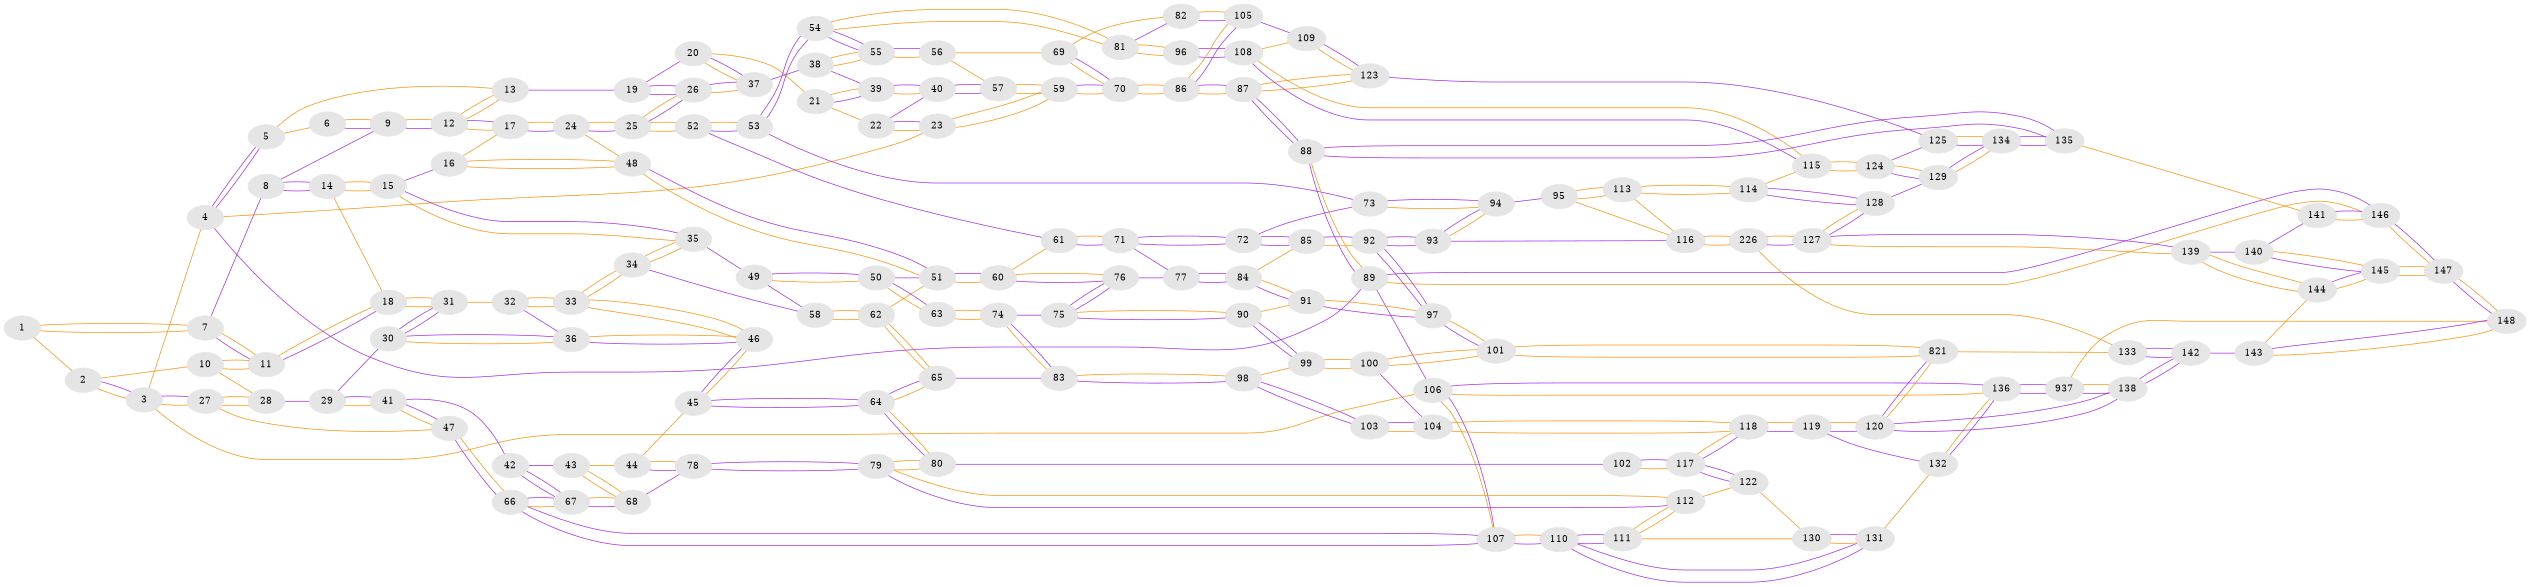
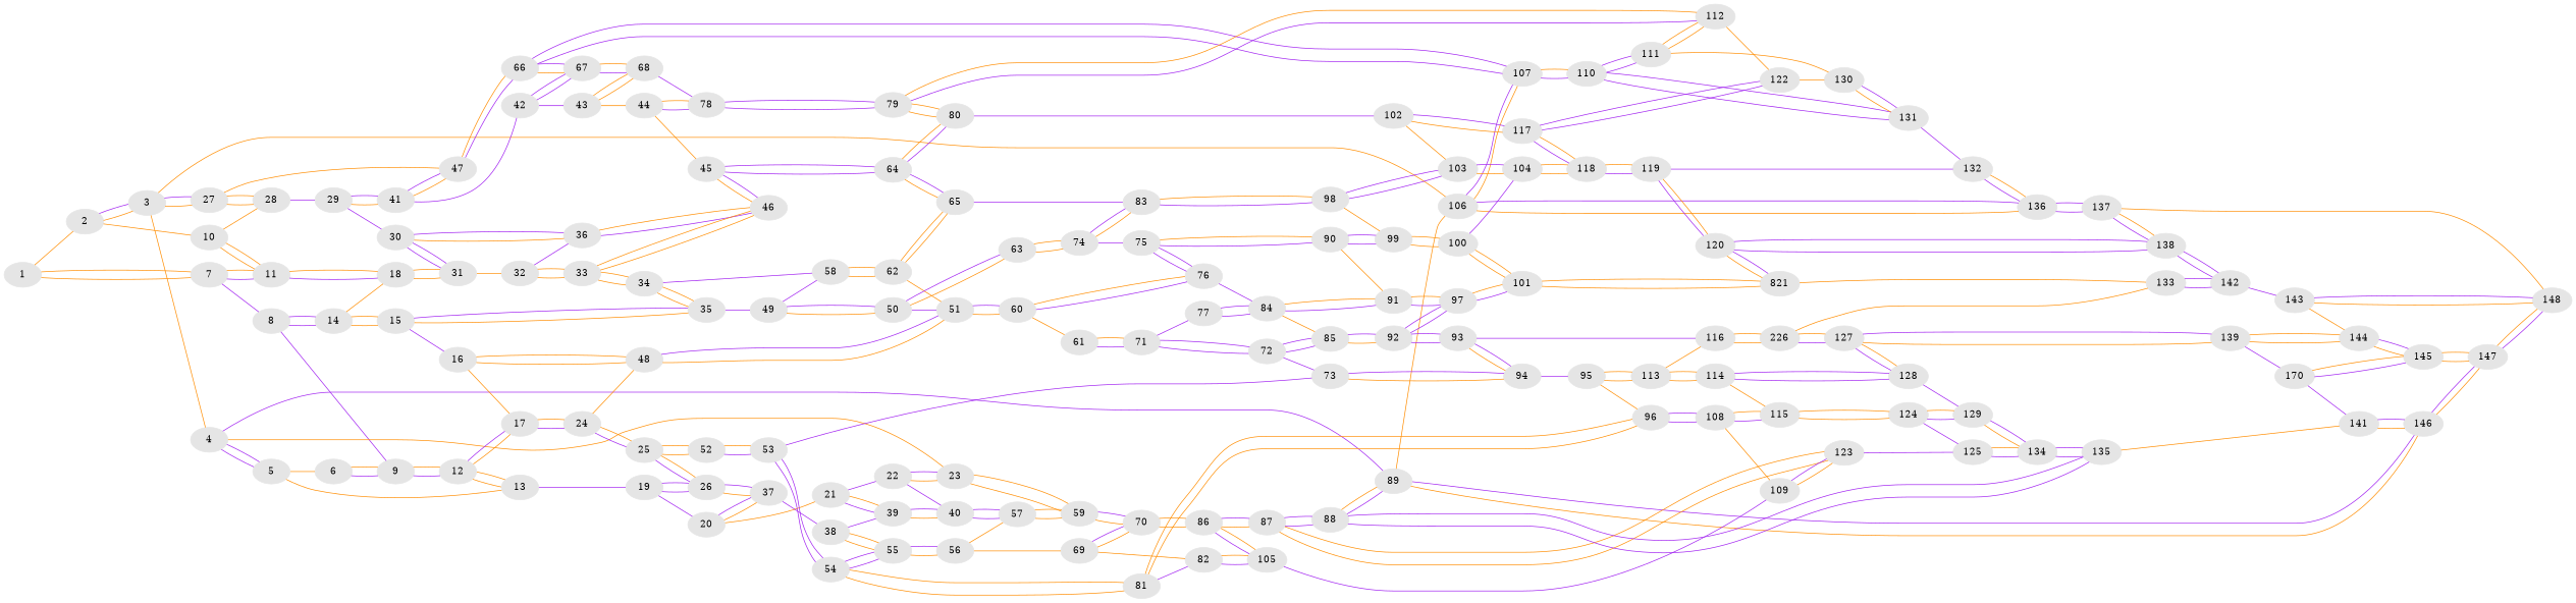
  graph {
    rankdir=LR
    node [color=gray90 style=filled]
    edge [color=darkorange]
    1
    2
    7
    3
    10
    8
    11
    4
    27
    106
    28
    5
    23
    89
    47
    107
    136
    6
    13
    59
    146
    9
    19
    12
    14
    18
    15
    17
    29
    31
    24
    20
    26
    16
    35
    48
    49
    51
    25
    32
    21
    37
    22
    39
    38
    40
    57
    70
    52
    53
    61
    66
    30
    41
    36
    42
    46
    33
    34
    58
    62
    50
    55
    56
    43
    67
    44
    68
    45
    78
    64
    79
    65
    80
    60
    63
    74
    76
    54
    73
    71
    81
    94
    82
    96
    69
    86
    77
    72
    83
    75
    102
    98
    110
    105
    87
    85
    84
    92
    95
    90
    91
    99
    112
    122
    103
    117
    108
    109
    97
    93
    88
    123
    135
    125
    141
    147
    100
    101
    116
    n121 [label=226]
    113
    114
    115
    n125 [label=821]
    104
    118
    133
    119
-   137 [label=937]
+   137
    111
    131
    124
    130
    132
    128
    129
    127
    120
    138
    142
    134
    139
-   140
+   140 [label=170]
    144
    143
    148
    145
    1 -- 2
    1 -- 7
    1 -- 7
    2 -- 3
    2 -- 3 [color=purple]
    2 -- 10
    7 -- 8 [color=purple]
    7 -- 11 [color=purple]
    7 -- 11
    3 -- 4
    3 -- 27
    3 -- 27 [color=purple]
    3 -- 106
    10 -- 11
    10 -- 11
    10 -- 28
    8 -- 9 [color=purple]
    8 -- 14 [color=purple]
    8 -- 14 [color=purple]
    11 -- 18 [color=purple]
    11 -- 18
    4 -- 5 [color=purple]
    4 -- 5 [color=purple]
    4 -- 23
    4 -- 89 [color=purple]
    27 -- 28
    27 -- 28
    27 -- 47
    106 -- 107
    106 -- 107 [color=purple]
    106 -- 136
    106 -- 136 [color=purple]
    28 -- 29 [color=purple]
    5 -- 6
    5 -- 13
    23 -- 59
    23 -- 59
-   89 -- 106 [color=purple]
+   89 -- 106
    89 -- 146
    89 -- 146 [color=purple]
    47 -- 66 [color=purple]
    47 -- 66
    107 -- 110 [color=purple]
    107 -- 110
    136 -- 137 [color=purple]
    136 -- 137 [color=purple]
    6 -- 9 [color=purple]
    6 -- 9
    13 -- 19 [color=purple]
    59 -- 70
    59 -- 70 [color=purple]
    146 -- 147
    146 -- 147 [color=purple]
    9 -- 12 [color=purple]
    9 -- 12
    19 -- 20 [color=purple]
    19 -- 26 [color=purple]
    19 -- 26 [color=purple]
    12 -- 13
    12 -- 13
    12 -- 17
    12 -- 17 [color=purple]
    14 -- 18
    14 -- 15
    14 -- 15
    18 -- 31
    18 -- 31
    15 -- 16 [color=purple]
    15 -- 35
    15 -- 35 [color=purple]
    17 -- 24 [color=purple]
    17 -- 24
    29 -- 30 [color=purple]
    29 -- 41
    29 -- 41 [color=purple]
    31 -- 32
    24 -- 48
    24 -- 25 [color=purple]
    24 -- 25
    20 -- 21
    20 -- 37
    20 -- 37 [color=purple]
    26 -- 37
    26 -- 37 [color=purple]
    16 -- 17
    16 -- 48
    16 -- 48
    35 -- 49 [color=purple]
    48 -- 51
    48 -- 51 [color=purple]
    49 -- 58 [color=purple]
    49 -- 50
    49 -- 50 [color=purple]
    51 -- 60
    51 -- 60 [color=purple]
    25 -- 26 [color=purple]
    25 -- 26
    25 -- 52
    25 -- 52
    32 -- 36 [color=purple]
    32 -- 33
    32 -- 33
-   21 -- 22
+   21 -- 22 [color=purple]
    21 -- 39 [color=purple]
    21 -- 39
    37 -- 38 [color=purple]
    22 -- 23
    22 -- 23 [color=purple]
    22 -- 40 [color=purple]
    39 -- 40
    39 -- 40 [color=purple]
    38 -- 39 [color=purple]
    38 -- 55
    38 -- 55
    40 -- 57 [color=purple]
    40 -- 57 [color=purple]
    57 -- 59
    57 -- 59
    70 -- 86
    70 -- 86
    52 -- 53 [color=purple]
    52 -- 53
-   52 -- 61 [color=purple]
    53 -- 54 [color=purple]
    53 -- 54 [color=purple]
    53 -- 73 [color=purple]
    61 -- 71 [color=purple]
    61 -- 71
    66 -- 107 [color=purple]
    66 -- 107 [color=purple]
    66 -- 67
    66 -- 67 [color=purple]
    30 -- 31 [color=purple]
    30 -- 31 [color=purple]
    30 -- 36
    30 -- 36 [color=purple]
    41 -- 47
    41 -- 47 [color=purple]
    41 -- 42 [color=purple]
    36 -- 46 [color=purple]
    36 -- 46
    42 -- 43 [color=purple]
    42 -- 67 [color=purple]
    42 -- 67 [color=purple]
    33 -- 46
    33 -- 46
    33 -- 34
    33 -- 34
    34 -- 35
    34 -- 35
    34 -- 58 [color=purple]
    58 -- 62
    58 -- 62
    62 -- 51
    62 -- 65
    62 -- 65
    50 -- 51 [color=purple]
    50 -- 63
    50 -- 63 [color=purple]
    55 -- 56
    55 -- 56 [color=purple]
    56 -- 57
    56 -- 69
    43 -- 44
    43 -- 68
    43 -- 68
    67 -- 68 [color=purple]
    67 -- 68
    44 -- 45
    44 -- 78 [color=purple]
    44 -- 78
    68 -- 78 [color=purple]
    45 -- 46
    45 -- 46 [color=purple]
    45 -- 64 [color=purple]
    45 -- 64 [color=purple]
    78 -- 79 [color=purple]
    78 -- 79 [color=purple]
    64 -- 65
    64 -- 65 [color=purple]
    64 -- 80 [color=purple]
    64 -- 80
    79 -- 80
    79 -- 80
    79 -- 112 [color=purple]
    79 -- 112
    65 -- 83 [color=purple]
    80 -- 102 [color=purple]
    60 -- 61
    60 -- 76 [color=purple]
    60 -- 76
    63 -- 74
    63 -- 74
    74 -- 83
    74 -- 83 [color=purple]
    74 -- 75 [color=purple]
-   76 -- 77 [color=purple]
+   76 -- 84 [color=purple]
    54 -- 55 [color=purple]
    54 -- 55 [color=purple]
    54 -- 81
    54 -- 81
    73 -- 94
    73 -- 94 [color=purple]
    71 -- 77 [color=purple]
    71 -- 72 [color=purple]
    71 -- 72 [color=purple]
    81 -- 82 [color=purple]
    81 -- 96
    81 -- 96
    94 -- 95 [color=purple]
    82 -- 105 [color=purple]
    82 -- 105
    96 -- 108 [color=purple]
    96 -- 108 [color=purple]
    69 -- 70
    69 -- 70 [color=purple]
    69 -- 82
    86 -- 105 [color=purple]
    86 -- 105
    86 -- 87
    86 -- 87 [color=purple]
    77 -- 84 [color=purple]
    77 -- 84 [color=purple]
    72 -- 73 [color=purple]
    72 -- 85 [color=purple]
    72 -- 85 [color=purple]
    83 -- 98 [color=purple]
    83 -- 98
    75 -- 76 [color=purple]
    75 -- 76 [color=purple]
    75 -- 90 [color=purple]
    75 -- 90
+   102 -- 103
    102 -- 117
    102 -- 117 [color=purple]
    98 -- 99
    98 -- 103 [color=purple]
    98 -- 103 [color=purple]
    110 -- 111 [color=purple]
    110 -- 111 [color=purple]
    110 -- 131 [color=purple]
    110 -- 131 [color=purple]
    105 -- 109 [color=purple]
    87 -- 88 [color=purple]
    87 -- 88 [color=purple]
    87 -- 123
    87 -- 123
    85 -- 92
    85 -- 92 [color=purple]
    84 -- 85
    84 -- 91 [color=purple]
    84 -- 91
    92 -- 97 [color=purple]
    92 -- 97 [color=purple]
    92 -- 93 [color=purple]
    92 -- 93 [color=purple]
-   95 -- 116
+   95 -- 96
    95 -- 113
    95 -- 113
    90 -- 91
    90 -- 99 [color=purple]
    90 -- 99 [color=purple]
    91 -- 97 [color=purple]
    91 -- 97
    99 -- 100
    99 -- 100
    112 -- 122
    122 -- 130
    103 -- 104
    103 -- 104 [color=purple]
    117 -- 122 [color=purple]
    117 -- 122 [color=purple]
    117 -- 118 [color=purple]
    117 -- 118
    108 -- 109
    108 -- 115 [color=purple]
    108 -- 115
    109 -- 123
    109 -- 123 [color=purple]
    97 -- 101 [color=purple]
    97 -- 101
    93 -- 94
    93 -- 94 [color=purple]
    93 -- 116 [color=purple]
    88 -- 89 [color=purple]
    88 -- 89
    88 -- 135 [color=purple]
    88 -- 135 [color=purple]
    123 -- 125 [color=purple]
    135 -- 141
    125 -- 134 [color=purple]
    125 -- 134
    141 -- 146
    141 -- 146 [color=purple]
    147 -- 148 [color=purple]
    147 -- 148
    100 -- 101
    100 -- 101
    100 -- 104 [color=purple]
    101 -- n125
    101 -- n125
    116 -- n121
    116 -- n121
    n121 -- 133
    n121 -- 127 [color=purple]
    n121 -- 127
    113 -- 116
    113 -- 114
    113 -- 114
    114 -- 115
    114 -- 128 [color=purple]
    114 -- 128 [color=purple]
    115 -- 124
    115 -- 124
    n125 -- 133
    104 -- 118
    104 -- 118
    118 -- 119 [color=purple]
    118 -- 119
    133 -- 142 [color=purple]
    133 -- 142 [color=purple]
    119 -- 132 [color=purple]
    119 -- 120 [color=purple]
    119 -- 120
    137 -- 138 [color=purple]
    137 -- 138
    137 -- 148
    111 -- 112
    111 -- 112
    111 -- 130
-   131 -- 132
+   131 -- 132 [color=purple]
    124 -- 125 [color=purple]
    124 -- 129 [color=purple]
    124 -- 129
    130 -- 131
    130 -- 131 [color=purple]
    132 -- 136 [color=purple]
    132 -- 136
    128 -- 129 [color=purple]
    129 -- 134
    129 -- 134 [color=purple]
    127 -- 128 [color=purple]
    127 -- 128
    127 -- 139
    127 -- 139 [color=purple]
    120 -- n125
    120 -- n125 [color=purple]
    120 -- 138 [color=purple]
    120 -- 138 [color=purple]
    138 -- 142 [color=purple]
    138 -- 142 [color=purple]
    142 -- 143 [color=purple]
    134 -- 135 [color=purple]
    134 -- 135 [color=purple]
    139 -- 140 [color=purple]
    139 -- 144
    139 -- 144
    140 -- 141 [color=purple]
    140 -- 145 [color=purple]
    140 -- 145
    144 -- 145
    144 -- 145 [color=purple]
    143 -- 144
    143 -- 148
    143 -- 148 [color=purple]
    145 -- 147
    145 -- 147
  }
